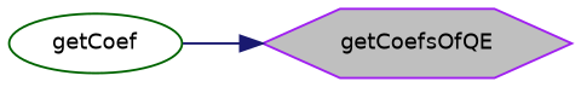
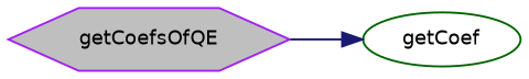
  digraph {
    rankdir=LR
    node [fontname=Helvetica fontsize=10 style=filled]
    n1 [color=purple fillcolor=grey75 fontcolor=black height=0.2 label=getCoefsOfQE shape=hexagon width=0.4]
    n2 [color=darkgreen fillcolor=white height=0.2 label=getCoef shape=ellipse width=0.4]
-   n2 -> n1 [color=midnightblue fontname=Helvetica fontsize=10 labelfontname=Helvetica labelfontsize=10 style=solid]
+   n1 -> n2 [color=midnightblue fontname=Helvetica fontsize=10 labelfontname=Helvetica labelfontsize=10 style=solid]
  }
